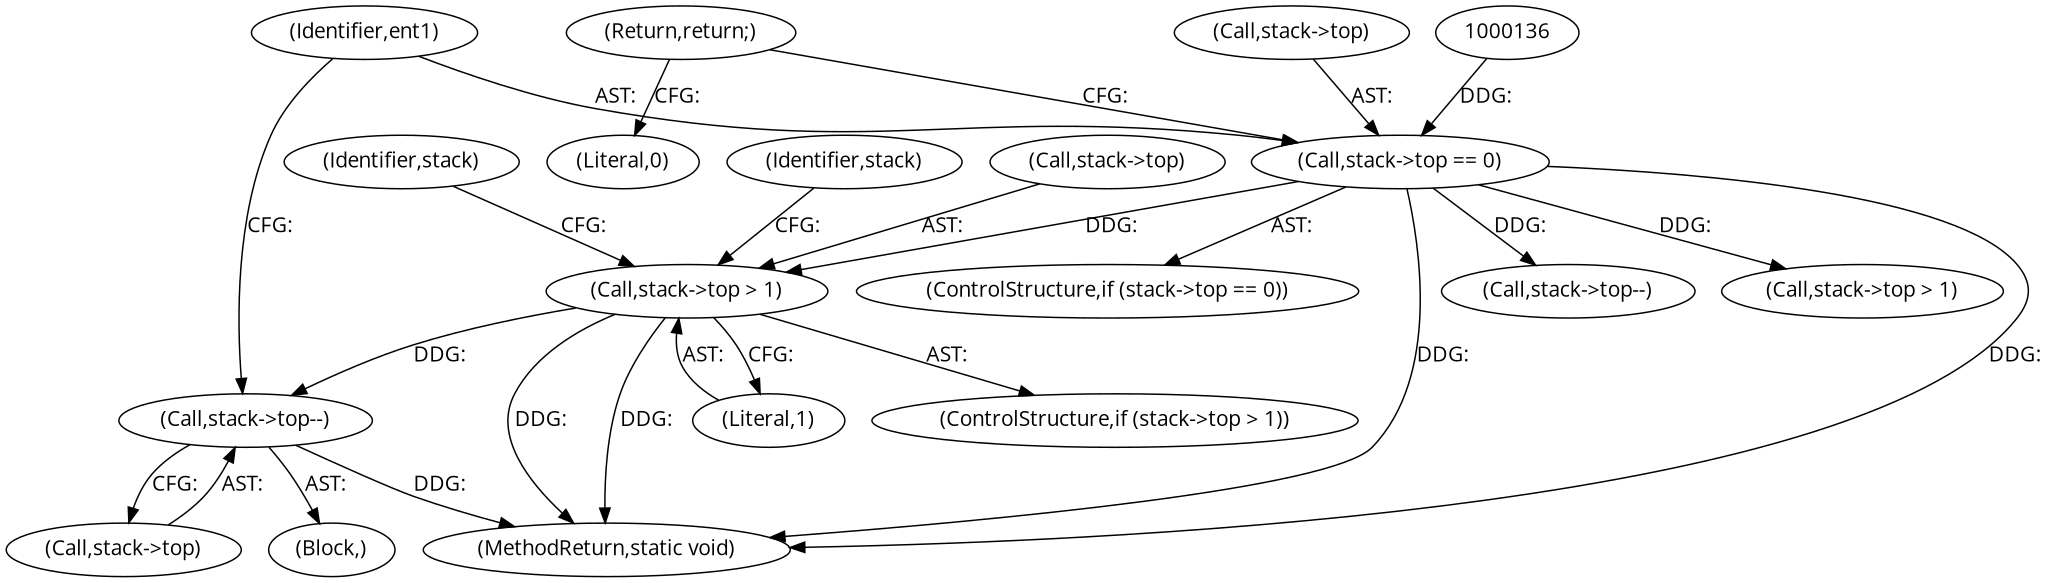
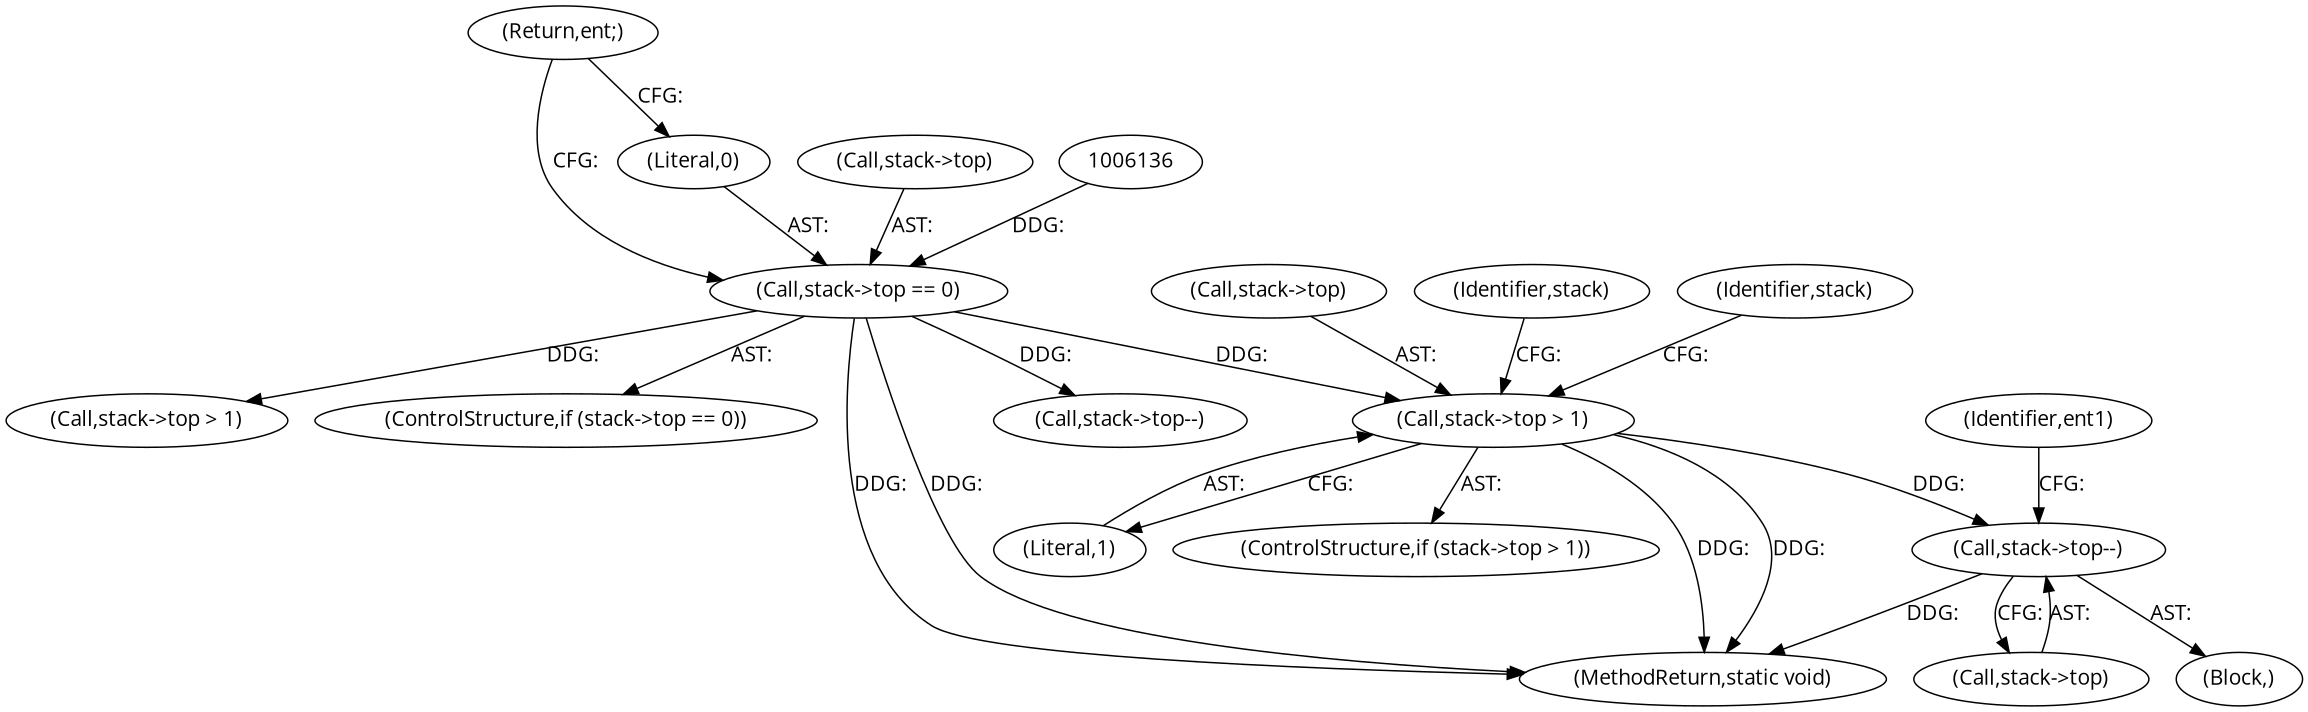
  digraph {
    fontname="Open Sans"
    node [fontname="Open Sans"]
    edge [fontname="Open Sans"]
    n1 [label="(Call,stack->top--)"]
    n2 [label="(Call,stack->top)"]
    n3 [label="(MethodReturn,static void)"]
    n4 [label="(Block,)"]
    n5 [label="(Call,stack->top > 1)"]
    n6 [label="(Literal,1)"]
    n7 [label="(ControlStructure,if (stack->top > 1))"]
    n8 [label="(Call,stack->top == 0)"]
    n9 [label="(Call,stack->top--)"]
    n10 [label="(Call,stack->top > 1)"]
    n11 [label="(ControlStructure,if (stack->top == 0))"]
    n12 [label="(Literal,0)"]
    n13 [label="(Identifier,ent1)"]
    n14 [label="(Call,stack->top)"]
    n15 [label="(Identifier,stack)"]
-   n16 [label="(Return,return;)"]
+   n16 [label="(Return,ent;)"]
    n17 [label="(Identifier,stack)"]
    n18 [label="(Call,stack->top)"]
-   1000136
+   1000136 [label=1006136]
    n1 -> n2 [label="CFG: "]
    n1 -> n3 [label="DDG: "]
    n1 -> n4 [label="AST: "]
    n2 -> n1 [label="AST: "]
    n5 -> n1 [label="DDG: "]
    n5 -> n3 [label="DDG: "]
    n5 -> n3 [label="DDG: "]
    n5 -> n6 [label="CFG: "]
    n5 -> n7 [label="AST: "]
    n6 -> n5 [label="AST: "]
    n8 -> n3 [label="DDG: "]
    n8 -> n3 [label="DDG: "]
    n8 -> n5 [label="DDG: "]
    n8 -> n9 [label="DDG: "]
    n8 -> n10 [label="DDG: "]
    n8 -> n11 [label="AST: "]
-   n13 -> n8 [label="AST: "]
+   n12 -> n8 [label="AST: "]
    n13 -> n1 [label="CFG: "]
    n14 -> n5 [label="AST: "]
    n15 -> n5 [label="CFG: "]
    n16 -> n8 [label="CFG: "]
    n16 -> n12 [label="CFG: "]
    n17 -> n5 [label="CFG: "]
    n18 -> n8 [label="AST: "]
    1000136 -> n8 [label="DDG: "]
  }
